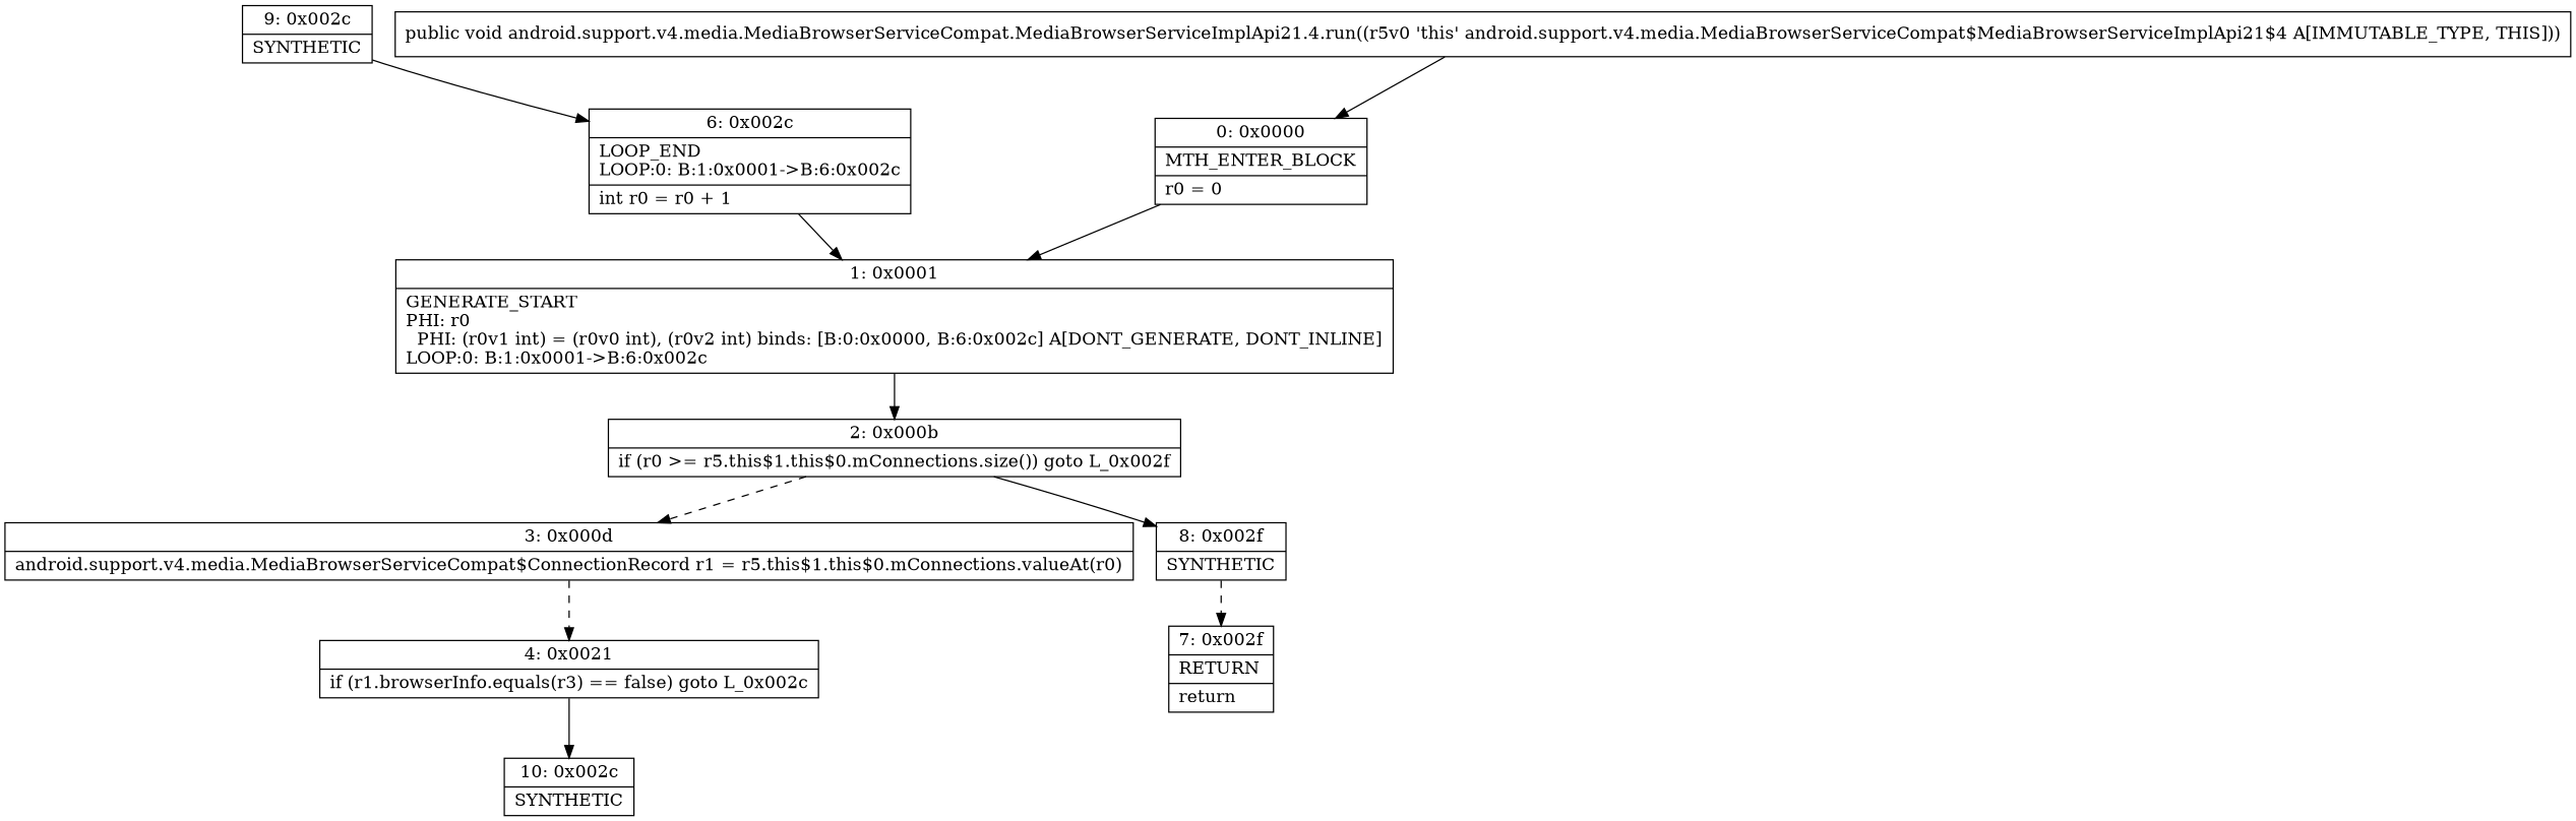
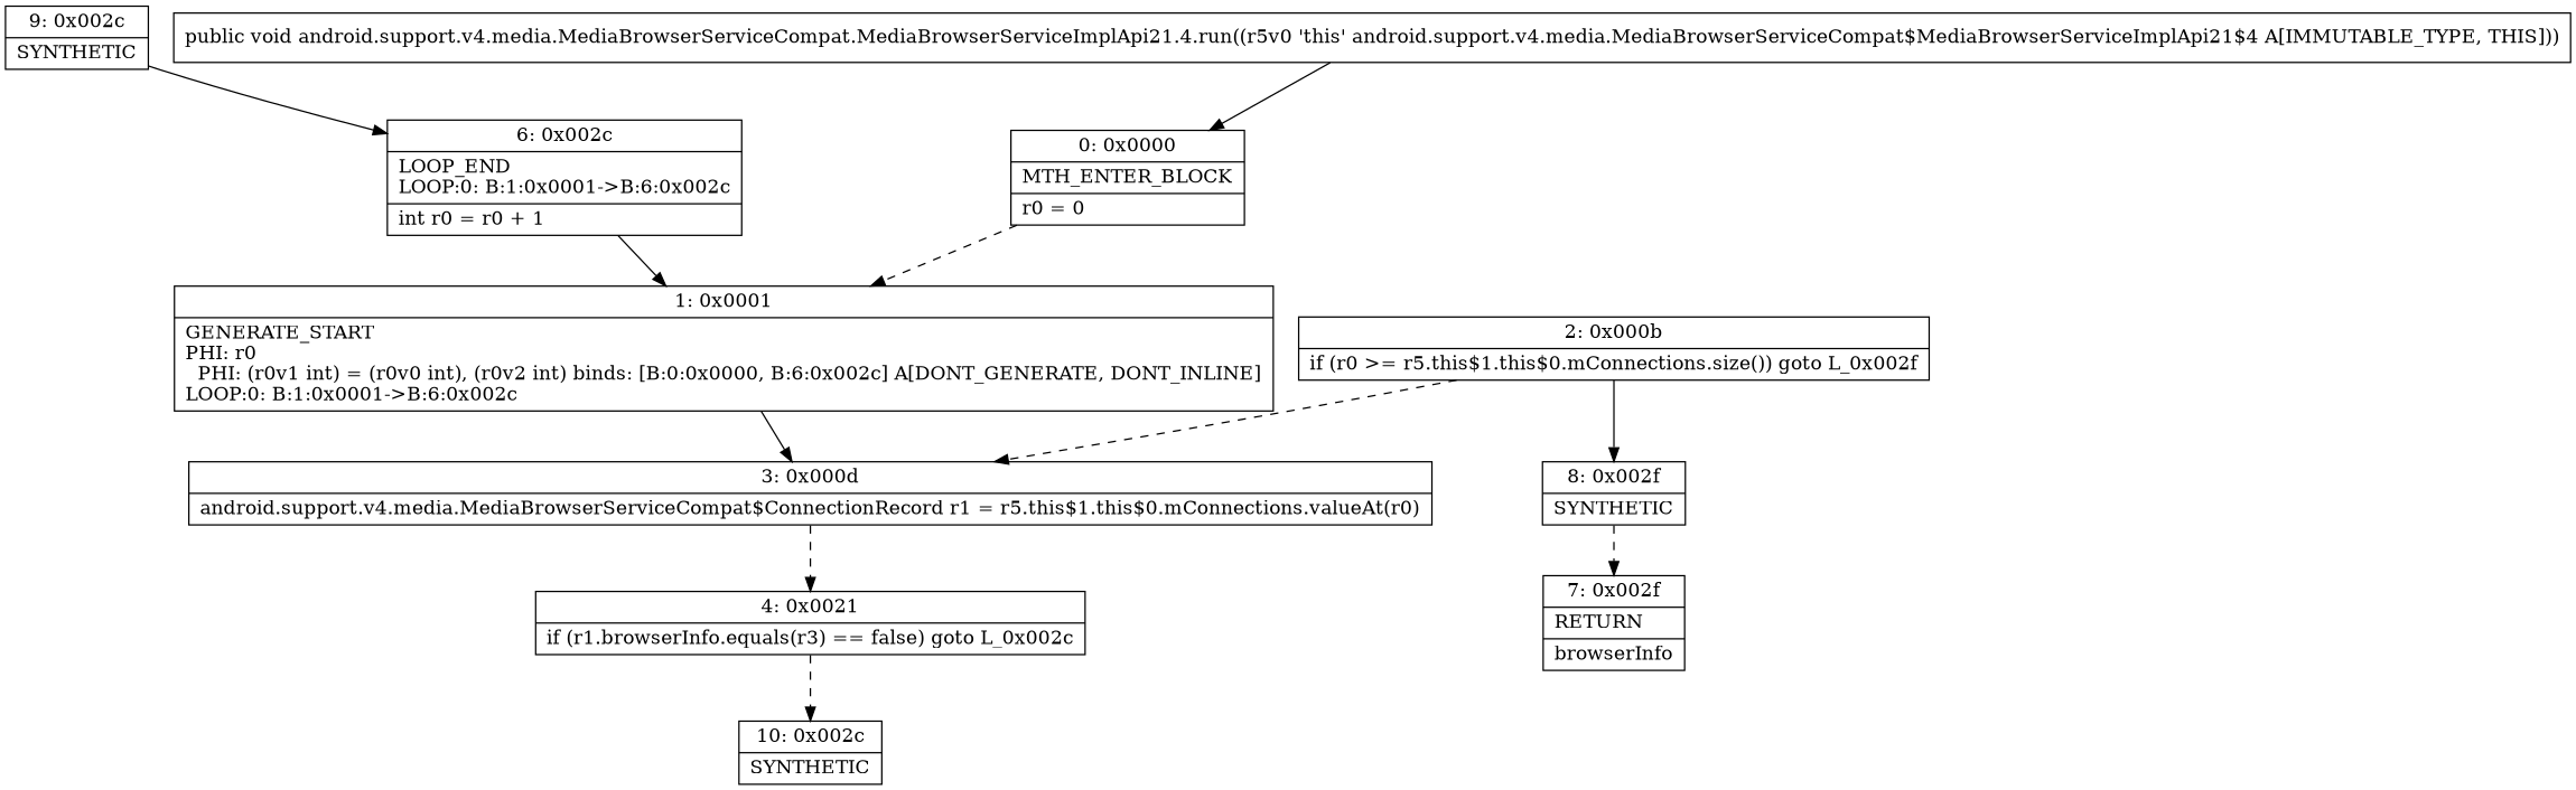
  digraph {
    node [shape=record]
    n1 [label="{0\:\ 0x0000|MTH_ENTER_BLOCK\l|r0 = 0\l}"]
    n2 [label="{1\:\ 0x0001|GENERATE_START\lPHI: r0 \l  PHI: (r0v1 int) = (r0v0 int), (r0v2 int) binds: [B:0:0x0000, B:6:0x002c] A[DONT_GENERATE, DONT_INLINE]\lLOOP:0: B:1:0x0001\-\>B:6:0x002c\l}"]
    n3 [label="{2\:\ 0x000b|if (r0 \>= r5.this$1.this$0.mConnections.size()) goto L_0x002f\l}"]
    n4 [label="{3\:\ 0x000d|android.support.v4.media.MediaBrowserServiceCompat$ConnectionRecord r1 = r5.this$1.this$0.mConnections.valueAt(r0)\l}"]
    n5 [label="{8\:\ 0x002f|SYNTHETIC\l}"]
    n6 [label="{4\:\ 0x0021|if (r1.browserInfo.equals(r3) == false) goto L_0x002c\l}"]
-   n7 [label="{7\:\ 0x002f|RETURN\l|return\l}"]
+   n7 [label="{7\:\ 0x002f|RETURN\l|browserInfo\l}"]
    n8 [label="{10\:\ 0x002c|SYNTHETIC\l}"]
    n9 [label="{9\:\ 0x002c|SYNTHETIC\l}"]
    n10 [label="{6\:\ 0x002c|LOOP_END\lLOOP:0: B:1:0x0001\-\>B:6:0x002c\l|int r0 = r0 + 1\l}"]
    n11 [label="{public void android.support.v4.media.MediaBrowserServiceCompat.MediaBrowserServiceImplApi21.4.run((r5v0 'this' android.support.v4.media.MediaBrowserServiceCompat$MediaBrowserServiceImplApi21$4 A[IMMUTABLE_TYPE, THIS])) }"]
-   n1 -> n2
-   n2 -> n3
+   n1 -> n2 [style=dashed]
+   n2 -> n4
    n3 -> n4 [style=dashed]
    n3 -> n5
    n4 -> n6 [style=dashed]
    n5 -> n7 [style=dashed]
-   n6 -> n8
+   n6 -> n8 [style=dashed]
    n9 -> n10
    n10 -> n2
    n11 -> n1
  }
